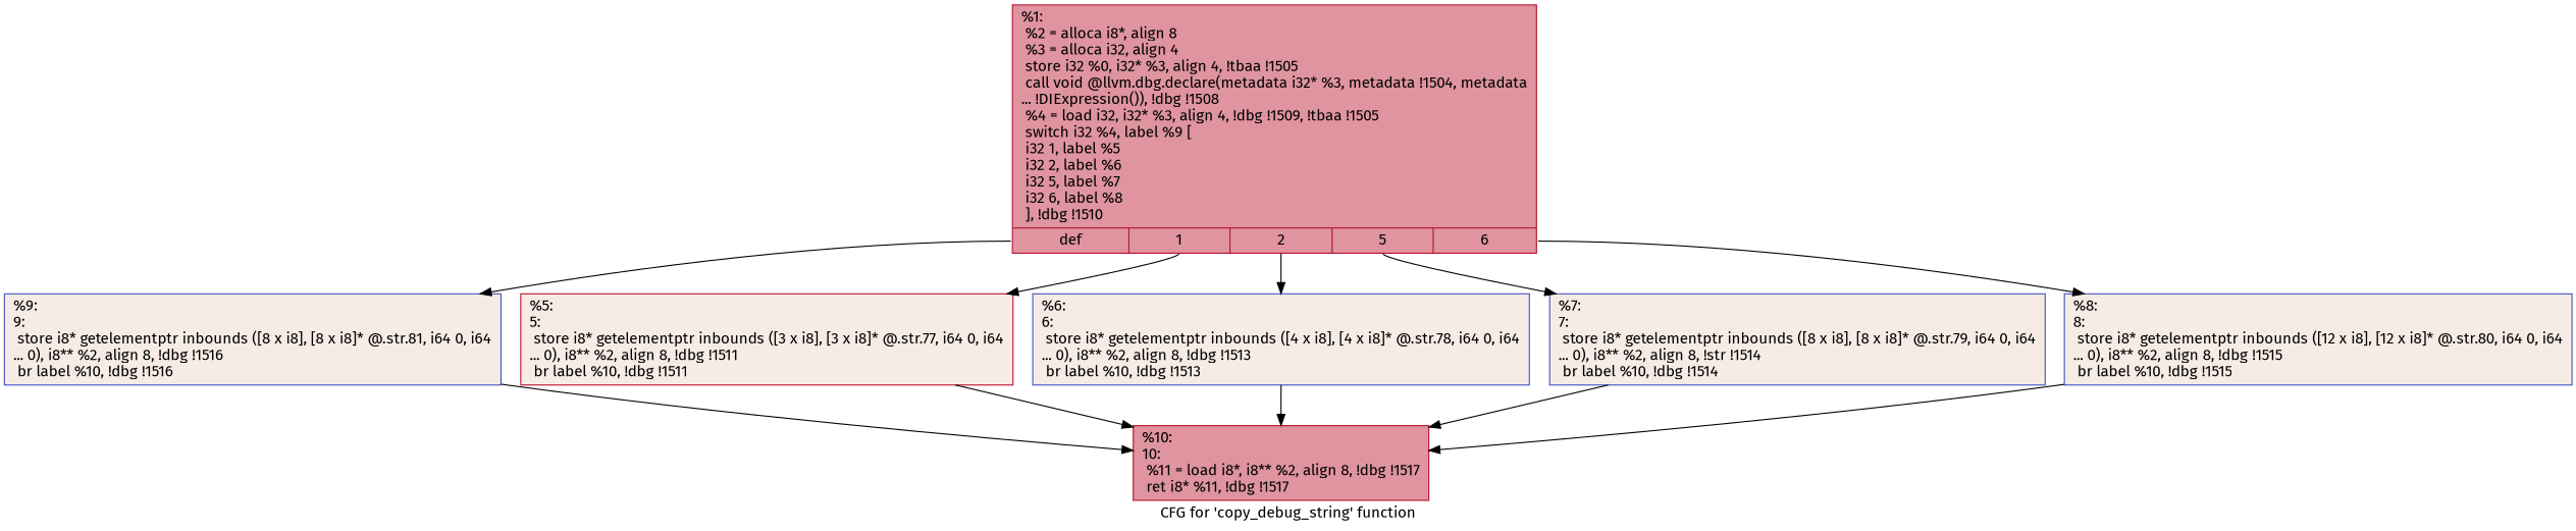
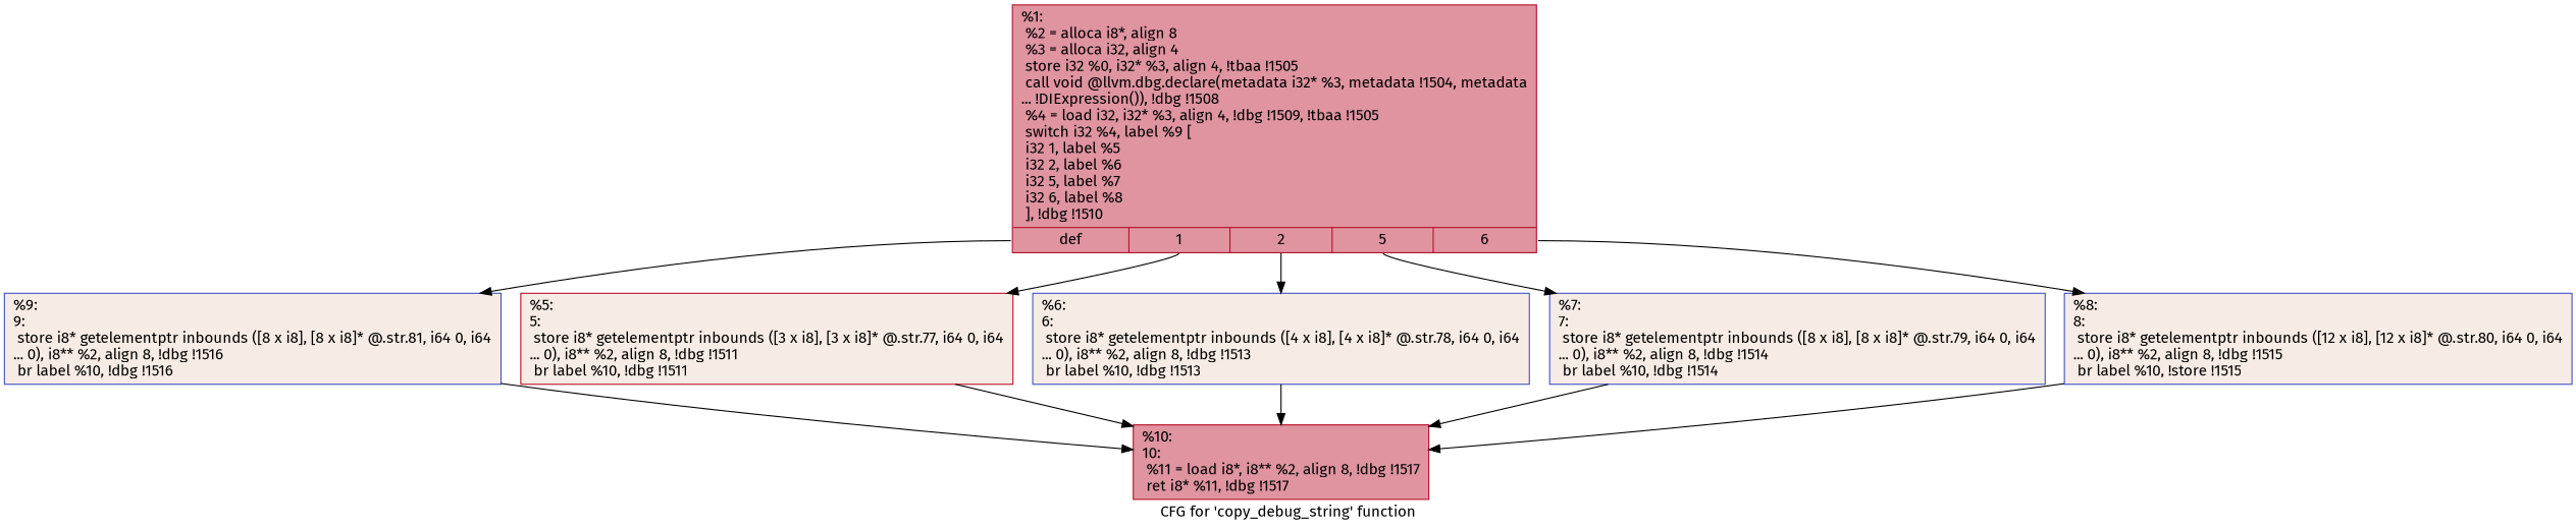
  digraph {
    fontname="Fira Sans"
    label="CFG for 'copy_debug_string' function"
    node [color="#3d50c3ff" fillcolor="#ecd3c570" fontname="Fira Sans" shape=record style=filled]
    edge [fontname="Fira Sans"]
    n1 [color="#b70d28ff" fillcolor="#b70d2870" label="{%1:\l  %2 = alloca i8*, align 8\l  %3 = alloca i32, align 4\l  store i32 %0, i32* %3, align 4, !tbaa !1505\l  call void @llvm.dbg.declare(metadata i32* %3, metadata !1504, metadata\l... !DIExpression()), !dbg !1508\l  %4 = load i32, i32* %3, align 4, !dbg !1509, !tbaa !1505\l  switch i32 %4, label %9 [\l    i32 1, label %5\l    i32 2, label %6\l    i32 5, label %7\l    i32 6, label %8\l  ], !dbg !1510\l|{<s0>def|<s1>1|<s2>2|<s3>5|<s4>6}}"]
    n2 [label="{%9:\l9:                                                \l  store i8* getelementptr inbounds ([8 x i8], [8 x i8]* @.str.81, i64 0, i64\l... 0), i8** %2, align 8, !dbg !1516\l  br label %10, !dbg !1516\l}"]
    n3 [color="#b70d28ff" label="{%5:\l5:                                                \l  store i8* getelementptr inbounds ([3 x i8], [3 x i8]* @.str.77, i64 0, i64\l... 0), i8** %2, align 8, !dbg !1511\l  br label %10, !dbg !1511\l}"]
    n4 [label="{%6:\l6:                                                \l  store i8* getelementptr inbounds ([4 x i8], [4 x i8]* @.str.78, i64 0, i64\l... 0), i8** %2, align 8, !dbg !1513\l  br label %10, !dbg !1513\l}"]
-   n5 [label="{%7:\l7:                                                \l  store i8* getelementptr inbounds ([8 x i8], [8 x i8]* @.str.79, i64 0, i64\l... 0), i8** %2, align 8, !str !1514\l  br label %10, !dbg !1514\l}"]
-   n6 [label="{%8:\l8:                                                \l  store i8* getelementptr inbounds ([12 x i8], [12 x i8]* @.str.80, i64 0, i64\l... 0), i8** %2, align 8, !dbg !1515\l  br label %10, !dbg !1515\l}"]
+   n5 [label="{%7:\l7:                                                \l  store i8* getelementptr inbounds ([8 x i8], [8 x i8]* @.str.79, i64 0, i64\l... 0), i8** %2, align 8, !dbg !1514\l  br label %10, !dbg !1514\l}"]
+   n6 [label="{%8:\l8:                                                \l  store i8* getelementptr inbounds ([12 x i8], [12 x i8]* @.str.80, i64 0, i64\l... 0), i8** %2, align 8, !dbg !1515\l  br label %10, !store !1515\l}"]
    n7 [color="#b70d28ff" fillcolor="#b70d2870" label="{%10:\l10:                                               \l  %11 = load i8*, i8** %2, align 8, !dbg !1517\l  ret i8* %11, !dbg !1517\l}"]
    n1 -> n2 [tailport=s0]
    n1 -> n3 [tailport=s1]
    n1 -> n4 [tailport=s2]
    n1 -> n5 [tailport=s3]
    n1 -> n6 [tailport=s4]
    n2 -> n7
    n3 -> n7
    n4 -> n7
    n5 -> n7
    n6 -> n7
  }
